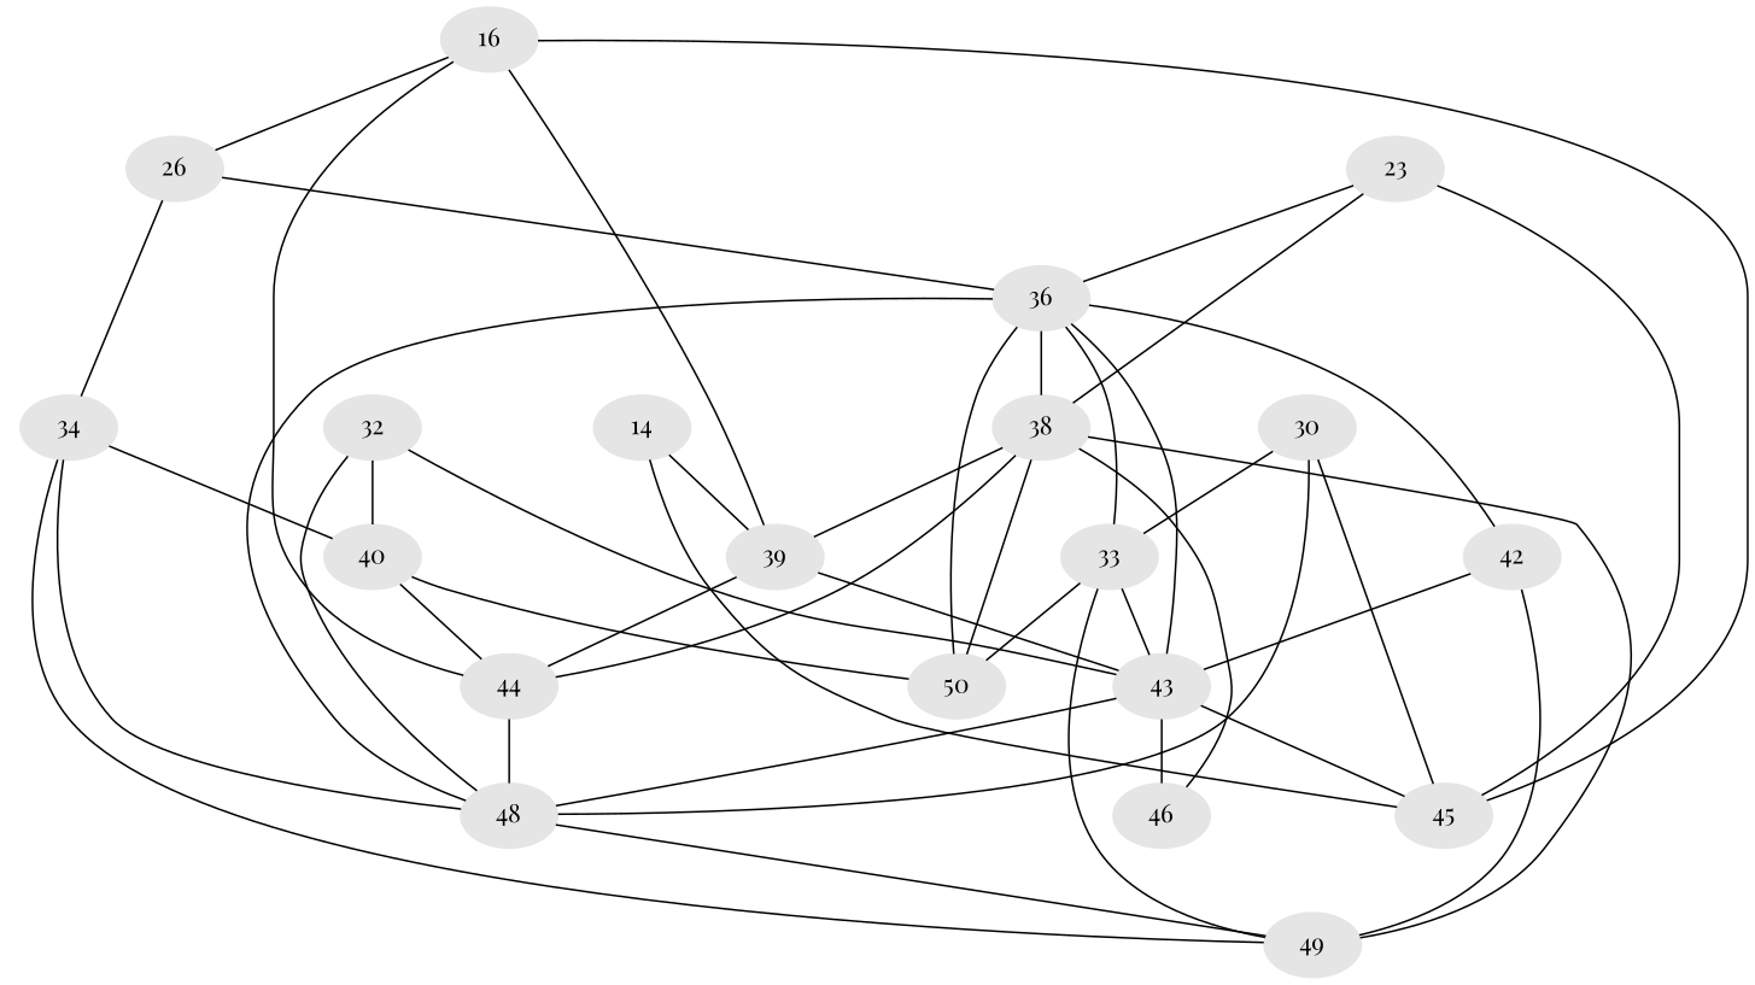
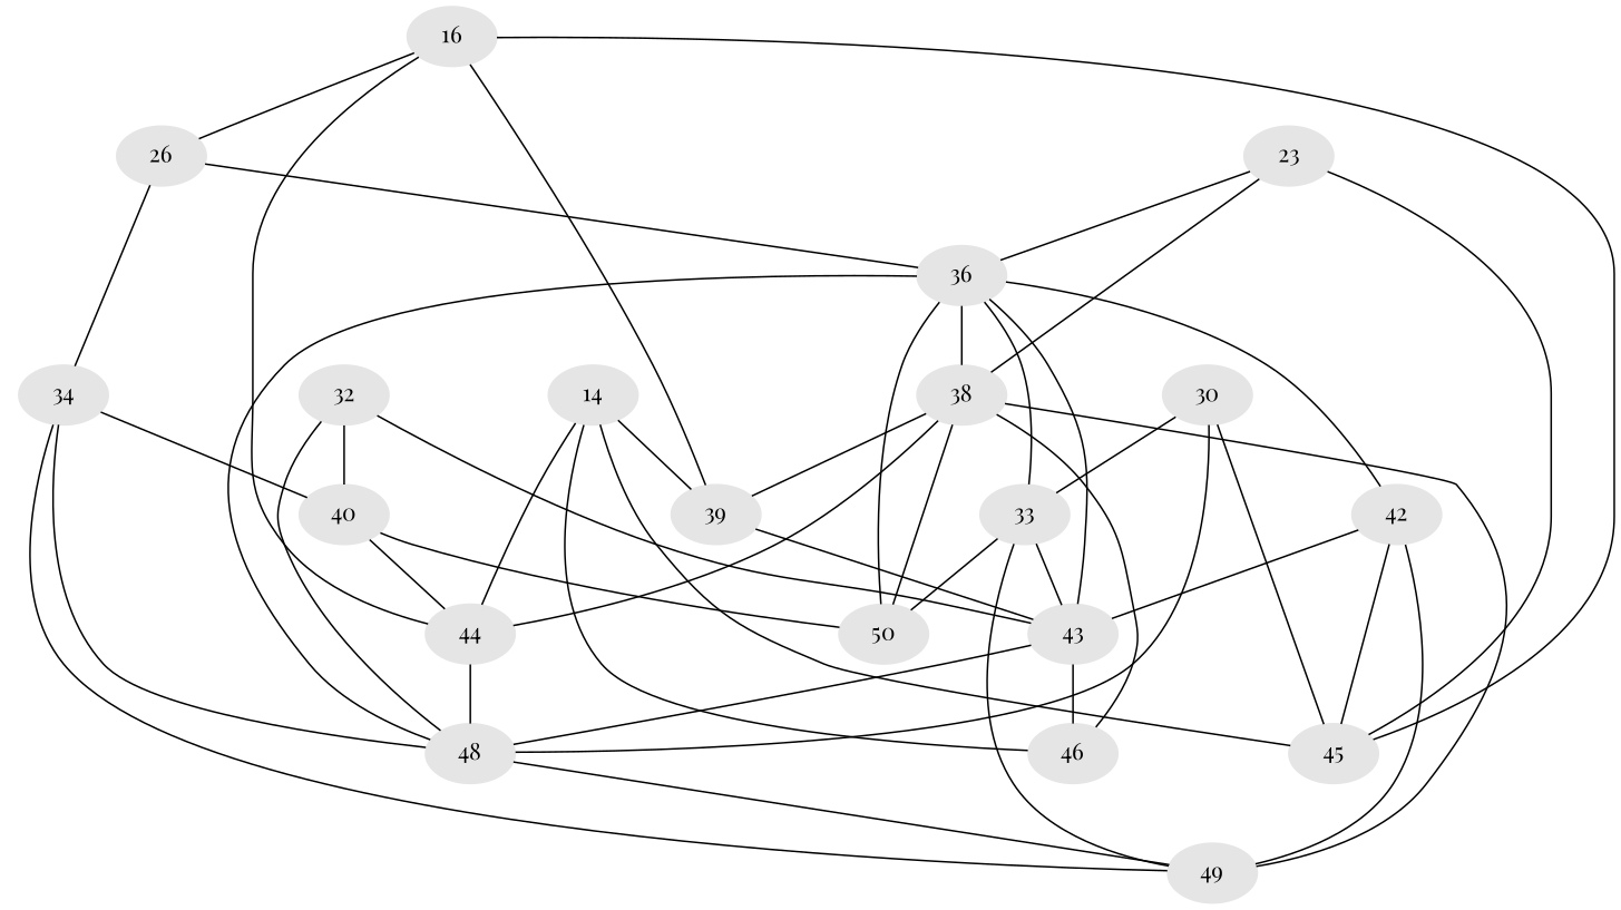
  graph {
    fontname="Playfair Display"
    node [color=gray90 fontname="Playfair Display" style=filled]
    edge [fontname="Playfair Display"]
    39 [super="+27"]
    43 [super="+10+19+41"]
    14
    44 [super="+35"]
    45 [super="+20"]
    46
    48 [super="+17+18"]
    16 [super="+2"]
    26 [super="+21"]
    36 [super="+29+31"]
    34 [super="+28"]
    38 [super="+24+9"]
    33 [super="+3+22"]
    50
    42 [super="+37"]
    23
    49 [super="+47"]
    40 [super="+15"]
    30
    32 [super="+5+25"]
    39 -- 43 [weight=3]
-   43 -- 45
+   42 -- 45
    43 -- 46 [weight=2]
    43 -- 48 [weight=2]
    14 -- 39
-   39 -- 44
+   14 -- 44
    14 -- 45
+   14 -- 46
    44 -- 48 [weight=2]
    48 -- 49
    16 -- 39 [weight=2]
    16 -- 44
    16 -- 45
    16 -- 26 [weight=2]
    26 -- 36 [weight=2]
    26 -- 34 [weight=2]
    36 -- 43
    36 -- 48
    36 -- 38
    36 -- 33
    36 -- 50
    36 -- 42
    34 -- 48 [weight=2]
    34 -- 49
    34 -- 40
    38 -- 39 [weight=2]
    38 -- 44 [weight=2]
    38 -- 46
    38 -- 50
    38 -- 49 [weight=2]
    33 -- 43 [weight=2]
    33 -- 50
    33 -- 49 [weight=2]
    42 -- 43 [weight=3]
    42 -- 49 [weight=2]
    23 -- 45 [weight=2]
    23 -- 36
    23 -- 38
    40 -- 44 [weight=2]
    40 -- 50
    30 -- 45
    30 -- 48
    30 -- 33 [weight=2]
    32 -- 43 [weight=2]
    32 -- 48
    32 -- 40 [weight=2]
  }
